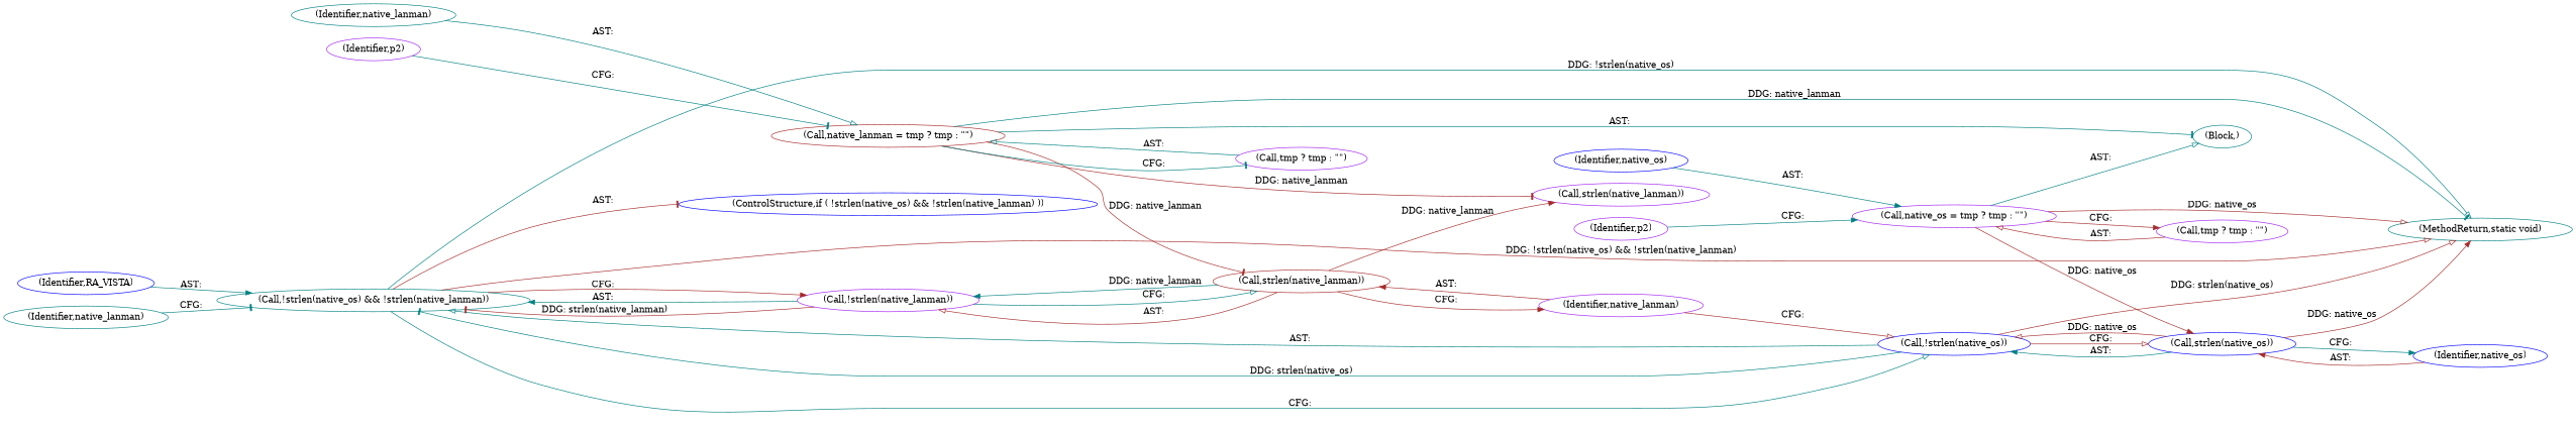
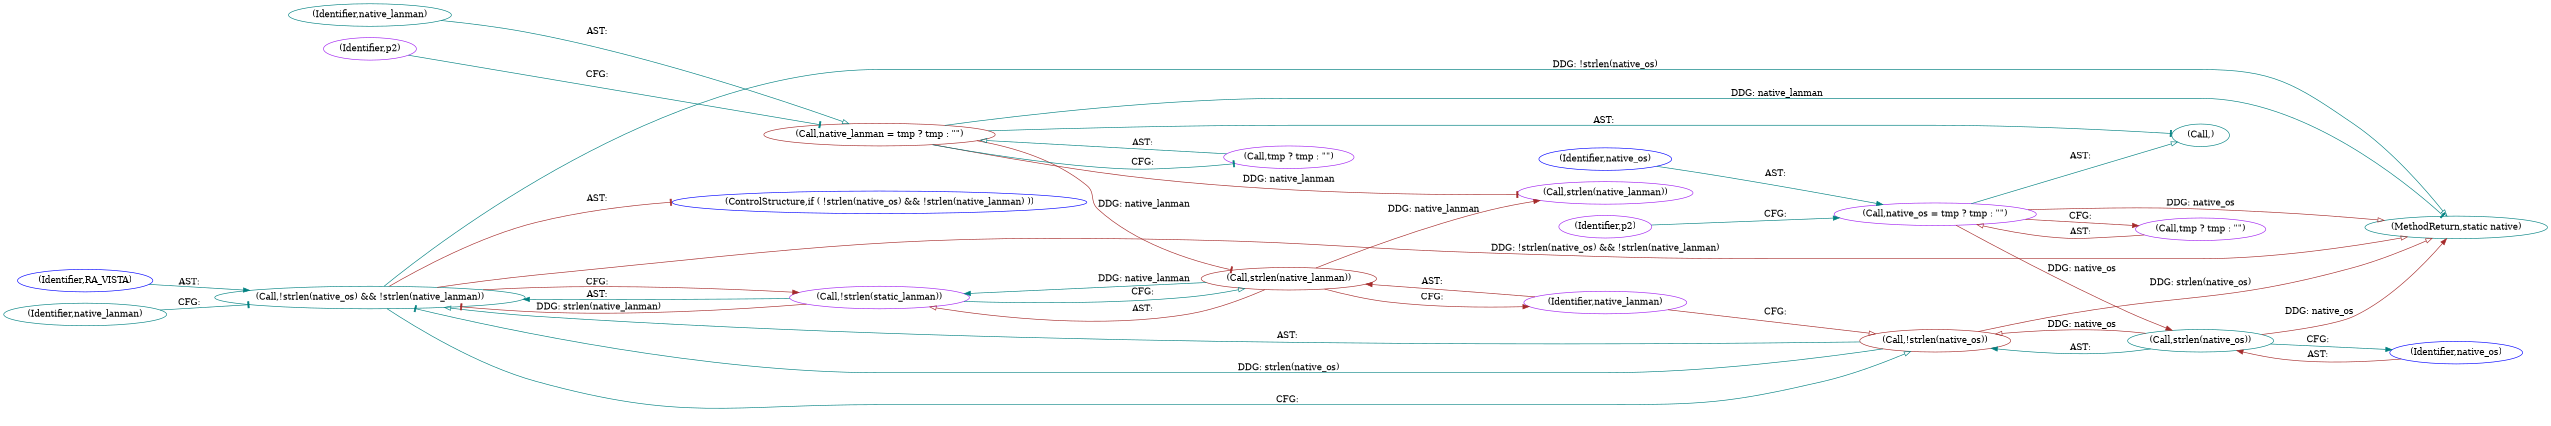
  digraph {
    rankdir=LR
    node [color=purple]
    edge [arrowhead=onormal color=teal]
    n1 [color=teal label="(Call,!strlen(native_os) && !strlen(native_lanman))"]
-   n2 [color=blue label="(Call,!strlen(native_os))"]
-   n3 [label="(Call,!strlen(native_lanman))"]
+   n2 [color=brown label="(Call,!strlen(native_os))"]
+   n3 [label="(Call,!strlen(static_lanman))"]
    n4 [color=blue label="(ControlStructure,if ( !strlen(native_os) && !strlen(native_lanman) ))"]
-   n5 [color=teal label="(MethodReturn,static void)"]
-   n6 [color=blue label="(Call,strlen(native_os))"]
+   n5 [color=teal label="(MethodReturn,static native)"]
+   n6 [color=teal label="(Call,strlen(native_os))"]
    n7 [color=brown label="(Call,strlen(native_lanman))"]
    n8 [color=blue label="(Identifier,native_os)"]
    n9 [label="(Call,native_os = tmp ? tmp : \"\")"]
-   n10 [color=teal label="(Block,)"]
+   n10 [color=teal label="(Call,)"]
    n11 [label="(Call,tmp ? tmp : \"\")"]
    n12 [label="(Identifier,native_lanman)"]
    n13 [label="(Call,strlen(native_lanman))"]
    n14 [color=brown label="(Call,native_lanman = tmp ? tmp : \"\")"]
    n15 [label="(Call,tmp ? tmp : \"\")"]
    n16 [label="(Identifier,p2)"]
    n17 [label="(Identifier,p2)"]
    n18 [color=blue label="(Identifier,native_os)"]
    n19 [color=teal label="(Identifier,native_lanman)"]
    n20 [color=blue label="(Identifier,RA_VISTA)"]
    n21 [color=teal label="(Identifier,native_lanman)"]
    n1 -> n2 [label="CFG: "]
    n1 -> n3 [arrowhead=normal color=brown label="CFG: "]
    n1 -> n4 [arrowhead=tee color=brown label="AST: "]
    n1 -> n5 [label="DDG: !strlen(native_os)"]
    n1 -> n5 [color=brown label="DDG: !strlen(native_os) && !strlen(native_lanman)"]
    n2 -> n1 [label="AST: "]
    n2 -> n1 [arrowhead=tee label="DDG: strlen(native_os)"]
    n2 -> n5 [color=brown label="DDG: strlen(native_os)"]
-   n2 -> n6 [color=brown label="CFG: "]
    n3 -> n1 [arrowhead=normal label="AST: "]
    n3 -> n1 [arrowhead=tee color=brown label="DDG: strlen(native_lanman)"]
    n3 -> n7 [label="CFG: "]
    n6 -> n2 [arrowhead=normal label="AST: "]
    n6 -> n2 [color=brown label="DDG: native_os"]
    n6 -> n5 [arrowhead=normal color=brown label="DDG: native_os"]
    n6 -> n8 [arrowhead=normal label="CFG: "]
    n7 -> n3 [color=brown label="AST: "]
    n7 -> n3 [arrowhead=normal label="DDG: native_lanman"]
    n7 -> n12 [arrowhead=normal color=brown label="CFG: "]
    n7 -> n13 [arrowhead=normal color=brown label="DDG: native_lanman"]
    n8 -> n6 [arrowhead=normal color=brown label="AST: "]
    n9 -> n5 [color=brown label="DDG: native_os"]
    n9 -> n6 [arrowhead=normal color=brown label="DDG: native_os"]
    n9 -> n10 [label="AST: "]
    n9 -> n11 [arrowhead=normal color=brown label="CFG: "]
    n11 -> n9 [color=brown label="AST: "]
    n12 -> n2 [color=brown label="CFG: "]
    n12 -> n7 [arrowhead=normal color=brown label="AST: "]
    n14 -> n5 [arrowhead=tee label="DDG: native_lanman"]
    n14 -> n7 [arrowhead=tee color=brown label="DDG: native_lanman"]
    n14 -> n10 [arrowhead=tee label="AST: "]
    n14 -> n13 [arrowhead=tee color=brown label="DDG: native_lanman"]
    n14 -> n15 [arrowhead=tee label="CFG: "]
    n15 -> n14 [label="AST: "]
    n16 -> n9 [arrowhead=normal label="CFG: "]
    n17 -> n14 [arrowhead=tee label="CFG: "]
    n18 -> n9 [arrowhead=normal label="AST: "]
    n19 -> n14 [label="AST: "]
    n20 -> n1 [arrowhead=normal label="AST: "]
    n21 -> n1 [arrowhead=tee label="CFG: "]
  }
